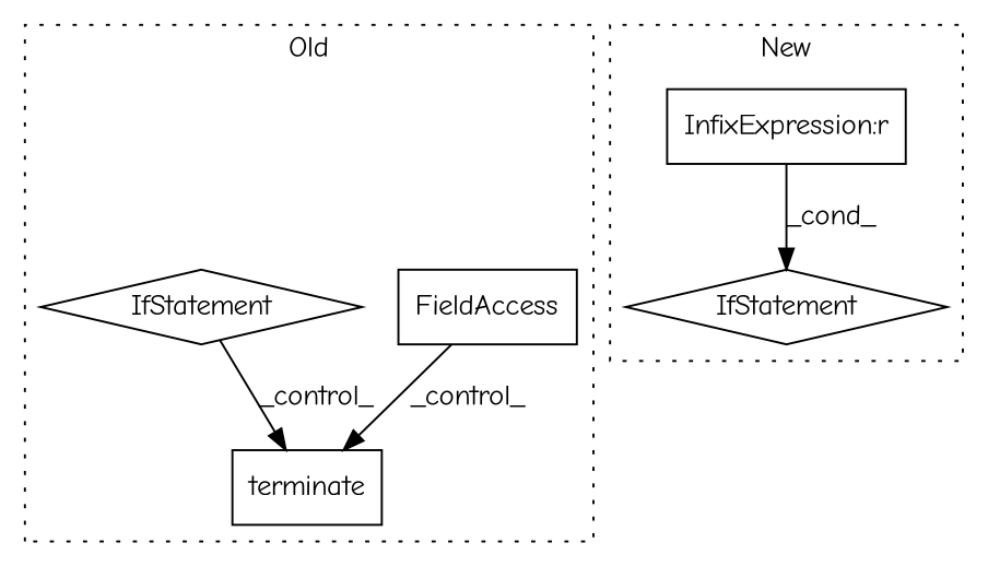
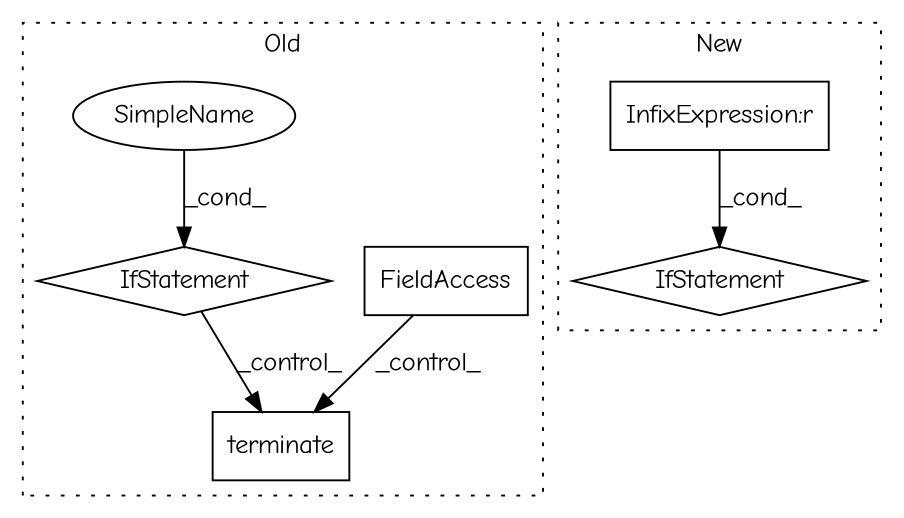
  digraph {
    fontname="Comic Neue"
    node [a=25 fontname="Comic Neue" l="4,2" shape=box]
    edge [fontname="Comic Neue"]
    n1 [a=32 l=11 label=terminate s=7092]
    n2 [a=22 l=16 label=FieldAccess s=7075]
    n3 [label=IfStatement s="7023,7051" shape=diamond]
+   n4 [a=42 label=SimpleName shape=ellipse l=""]
    n5 [label=IfStatement s="7094,7121" shape=diamond]
    n6 [a=27 l=4 label="InfixExpression:r" s=7113]
    subgraph cluster_1 {
      label=Old
      style=dotted
      n1
      n2
      n3
+     n4
    }
    subgraph cluster_2 {
      label=New
      style=dotted
      n5
      n6
    }
    n2 -> n1 [label=_control_]
    n3 -> n1 [label=_control_]
+   n4 -> n3 [label=_cond_]
    n6 -> n5 [label=_cond_]
  }
